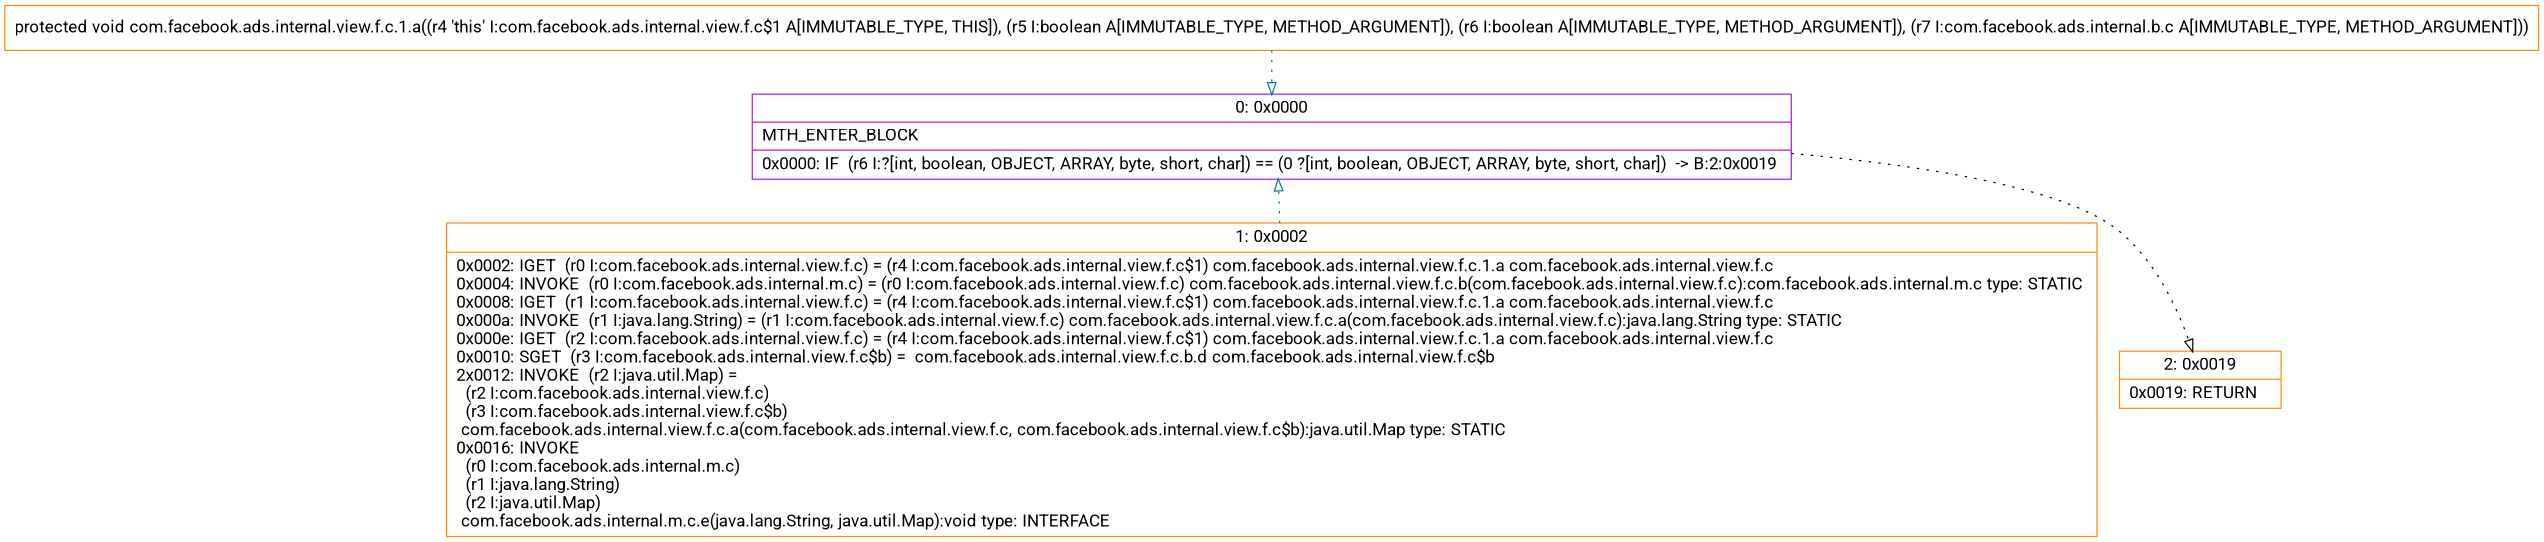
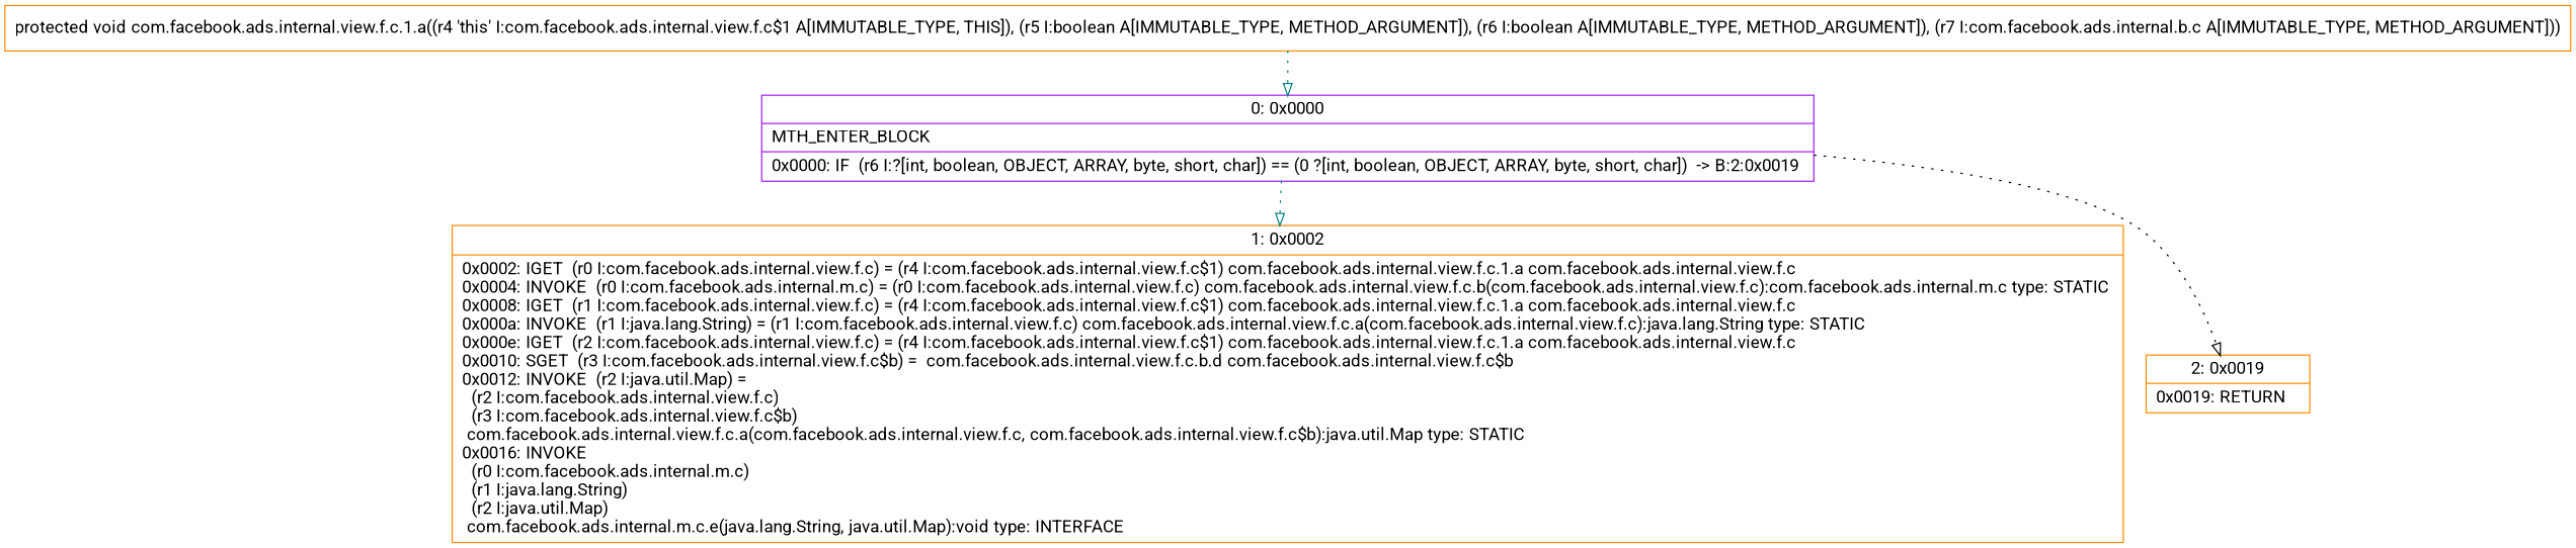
  digraph {
    fontname=Roboto
    node [color=darkorange fontname=Roboto shape=record]
    edge [arrowhead=onormal color=teal fontname=Roboto style=dotted]
    n1 [color=purple label="{0\:\ 0x0000|MTH_ENTER_BLOCK\l|0x0000: IF  (r6 I:?[int, boolean, OBJECT, ARRAY, byte, short, char]) == (0 ?[int, boolean, OBJECT, ARRAY, byte, short, char])  \-\> B:2:0x0019 \l}"]
-   n2 [label="{1\:\ 0x0002|0x0002: IGET  (r0 I:com.facebook.ads.internal.view.f.c) = (r4 I:com.facebook.ads.internal.view.f.c$1) com.facebook.ads.internal.view.f.c.1.a com.facebook.ads.internal.view.f.c \l0x0004: INVOKE  (r0 I:com.facebook.ads.internal.m.c) = (r0 I:com.facebook.ads.internal.view.f.c) com.facebook.ads.internal.view.f.c.b(com.facebook.ads.internal.view.f.c):com.facebook.ads.internal.m.c type: STATIC \l0x0008: IGET  (r1 I:com.facebook.ads.internal.view.f.c) = (r4 I:com.facebook.ads.internal.view.f.c$1) com.facebook.ads.internal.view.f.c.1.a com.facebook.ads.internal.view.f.c \l0x000a: INVOKE  (r1 I:java.lang.String) = (r1 I:com.facebook.ads.internal.view.f.c) com.facebook.ads.internal.view.f.c.a(com.facebook.ads.internal.view.f.c):java.lang.String type: STATIC \l0x000e: IGET  (r2 I:com.facebook.ads.internal.view.f.c) = (r4 I:com.facebook.ads.internal.view.f.c$1) com.facebook.ads.internal.view.f.c.1.a com.facebook.ads.internal.view.f.c \l0x0010: SGET  (r3 I:com.facebook.ads.internal.view.f.c$b) =  com.facebook.ads.internal.view.f.c.b.d com.facebook.ads.internal.view.f.c$b \l2x0012: INVOKE  (r2 I:java.util.Map) = \l  (r2 I:com.facebook.ads.internal.view.f.c)\l  (r3 I:com.facebook.ads.internal.view.f.c$b)\l com.facebook.ads.internal.view.f.c.a(com.facebook.ads.internal.view.f.c, com.facebook.ads.internal.view.f.c$b):java.util.Map type: STATIC \l0x0016: INVOKE  \l  (r0 I:com.facebook.ads.internal.m.c)\l  (r1 I:java.lang.String)\l  (r2 I:java.util.Map)\l com.facebook.ads.internal.m.c.e(java.lang.String, java.util.Map):void type: INTERFACE \l}"]
+   n2 [label="{1\:\ 0x0002|0x0002: IGET  (r0 I:com.facebook.ads.internal.view.f.c) = (r4 I:com.facebook.ads.internal.view.f.c$1) com.facebook.ads.internal.view.f.c.1.a com.facebook.ads.internal.view.f.c \l0x0004: INVOKE  (r0 I:com.facebook.ads.internal.m.c) = (r0 I:com.facebook.ads.internal.view.f.c) com.facebook.ads.internal.view.f.c.b(com.facebook.ads.internal.view.f.c):com.facebook.ads.internal.m.c type: STATIC \l0x0008: IGET  (r1 I:com.facebook.ads.internal.view.f.c) = (r4 I:com.facebook.ads.internal.view.f.c$1) com.facebook.ads.internal.view.f.c.1.a com.facebook.ads.internal.view.f.c \l0x000a: INVOKE  (r1 I:java.lang.String) = (r1 I:com.facebook.ads.internal.view.f.c) com.facebook.ads.internal.view.f.c.a(com.facebook.ads.internal.view.f.c):java.lang.String type: STATIC \l0x000e: IGET  (r2 I:com.facebook.ads.internal.view.f.c) = (r4 I:com.facebook.ads.internal.view.f.c$1) com.facebook.ads.internal.view.f.c.1.a com.facebook.ads.internal.view.f.c \l0x0010: SGET  (r3 I:com.facebook.ads.internal.view.f.c$b) =  com.facebook.ads.internal.view.f.c.b.d com.facebook.ads.internal.view.f.c$b \l0x0012: INVOKE  (r2 I:java.util.Map) = \l  (r2 I:com.facebook.ads.internal.view.f.c)\l  (r3 I:com.facebook.ads.internal.view.f.c$b)\l com.facebook.ads.internal.view.f.c.a(com.facebook.ads.internal.view.f.c, com.facebook.ads.internal.view.f.c$b):java.util.Map type: STATIC \l0x0016: INVOKE  \l  (r0 I:com.facebook.ads.internal.m.c)\l  (r1 I:java.lang.String)\l  (r2 I:java.util.Map)\l com.facebook.ads.internal.m.c.e(java.lang.String, java.util.Map):void type: INTERFACE \l}"]
    n3 [label="{2\:\ 0x0019|0x0019: RETURN   \l}"]
    n4 [label="{protected void com.facebook.ads.internal.view.f.c.1.a((r4 'this' I:com.facebook.ads.internal.view.f.c$1 A[IMMUTABLE_TYPE, THIS]), (r5 I:boolean A[IMMUTABLE_TYPE, METHOD_ARGUMENT]), (r6 I:boolean A[IMMUTABLE_TYPE, METHOD_ARGUMENT]), (r7 I:com.facebook.ads.internal.b.c A[IMMUTABLE_TYPE, METHOD_ARGUMENT])) }"]
-   n2 -> n1
+   n1 -> n2
    n1 -> n3 [color=black]
    n4 -> n1
  }
